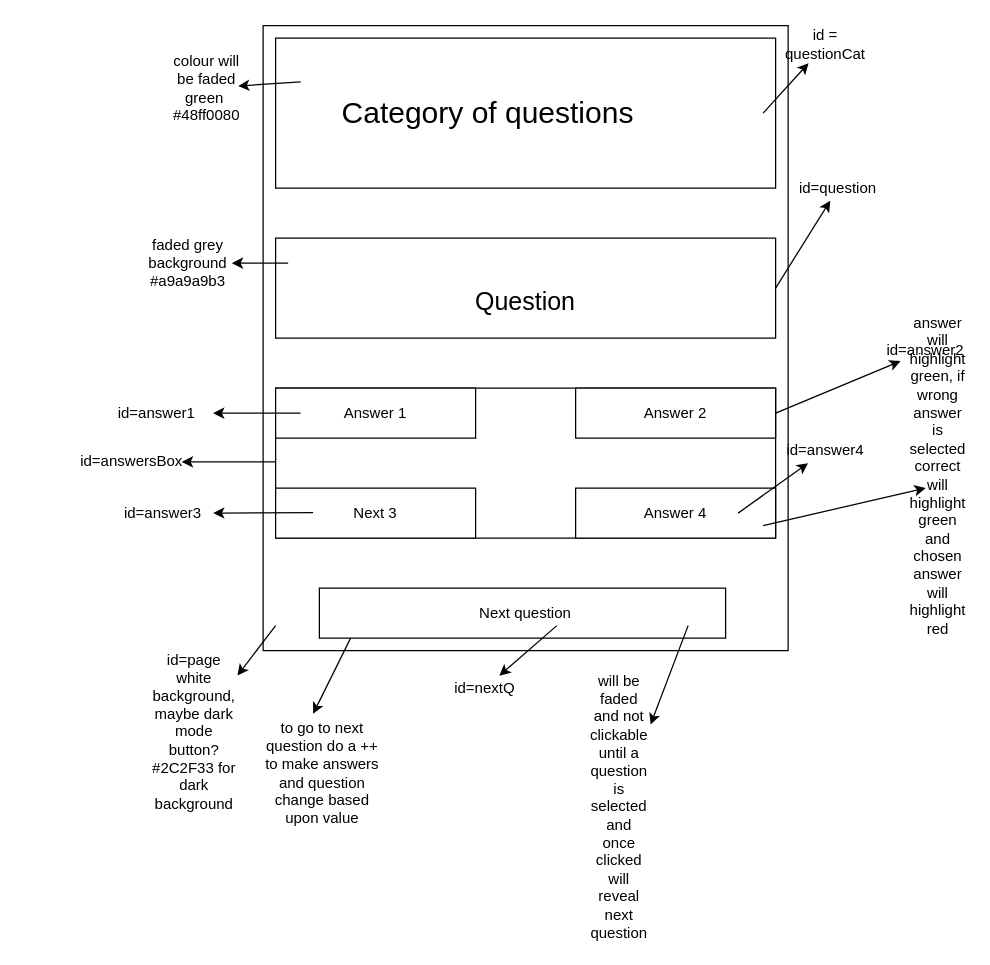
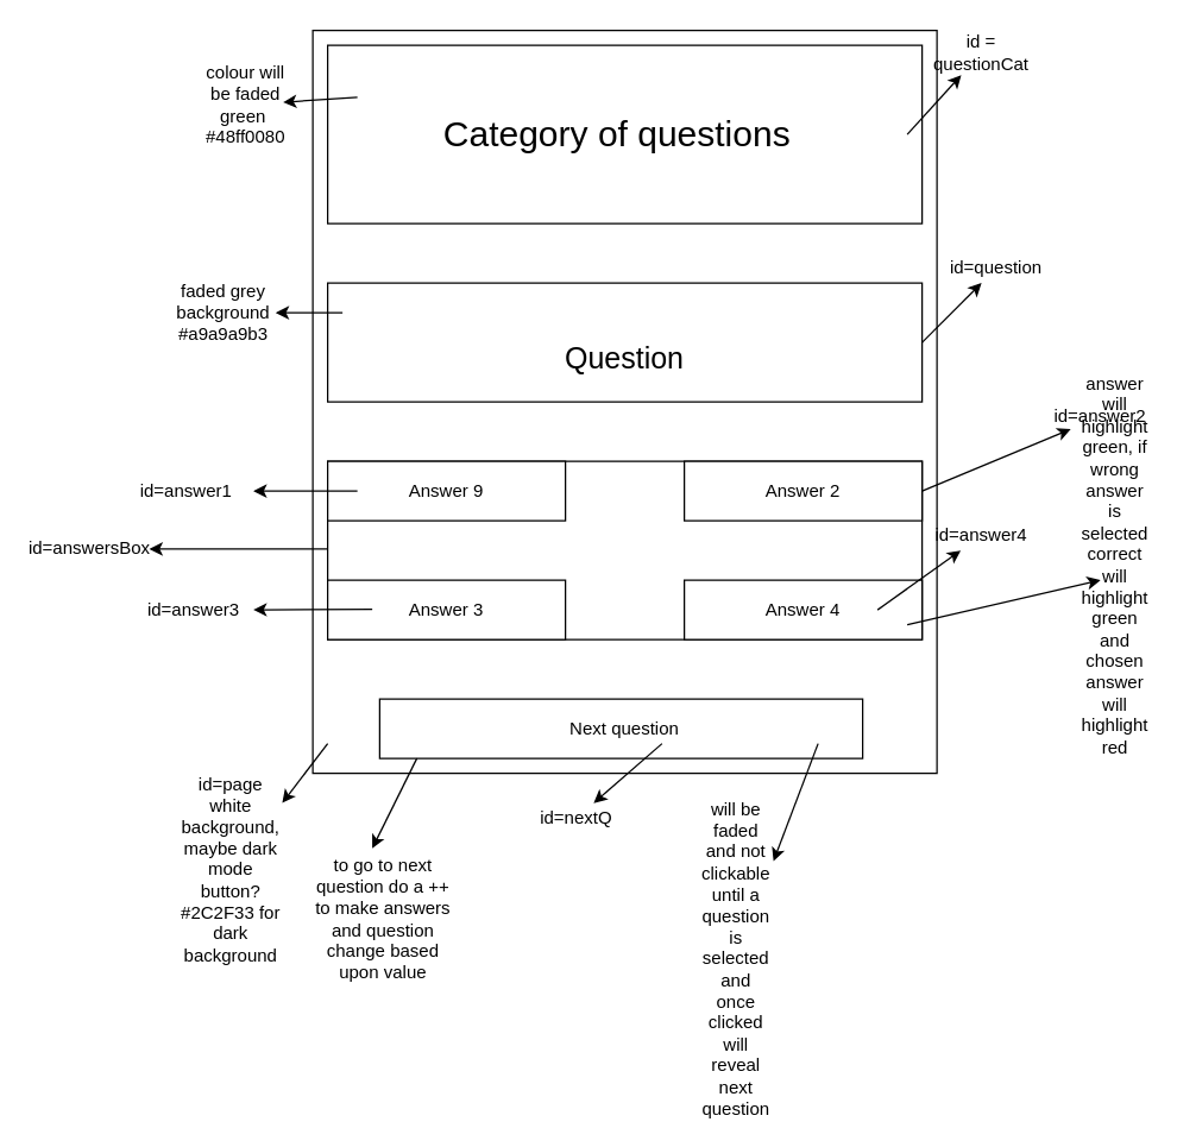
  <mxCell id="0" />
  <mxCell id="1" parent="0" />
  <mxCell id="2" value="" style="rounded=0;whiteSpace=wrap;html=1;" vertex="1" parent="1"><mxGeometry x="210" y="20" width="420" height="500" as="geometry" /></mxCell>
  <mxCell id="3" value="" style="rounded=0;whiteSpace=wrap;html=1;" vertex="1" parent="1"><mxGeometry x="220" y="310" width="400" height="120" as="geometry" /></mxCell>
  <mxCell id="4" value="" style="rounded=0;whiteSpace=wrap;html=1;" vertex="1" parent="1"><mxGeometry x="220" y="30" width="400" height="120" as="geometry" /></mxCell>
- <mxCell id="5" value="&lt;font style=&quot;font-size: 24px&quot;&gt;Category of questions&lt;/font&gt;" style="text;html=1;strokeColor=none;fillColor=none;align=center;verticalAlign=middle;whiteSpace=wrap;rounded=0;" vertex="1" parent="1"><mxGeometry x="230" y="60" width="320" height="60" as="geometry" /></mxCell>
+ <mxCell id="5" value="&lt;font style=&quot;font-size: 24px&quot;&gt;Category of questions&lt;/font&gt;" style="text;html=1;strokeColor=none;fillColor=none;align=center;verticalAlign=middle;whiteSpace=wrap;rounded=0;" vertex="1" parent="1"><mxGeometry x="255" y="60" width="320" height="60" as="geometry" /></mxCell>
  <mxCell id="6" value="" style="rounded=0;whiteSpace=wrap;html=1;" vertex="1" parent="1"><mxGeometry x="220" y="190" width="400" height="80" as="geometry" /></mxCell>
  <mxCell id="7" value="" style="rounded=0;whiteSpace=wrap;html=1;" vertex="1" parent="1"><mxGeometry x="220" y="310" width="160" height="40" as="geometry" /></mxCell>
  <mxCell id="8" value="&lt;font style=&quot;font-size: 20px&quot;&gt;Question&lt;/font&gt;" style="text;html=1;strokeColor=none;fillColor=none;align=center;verticalAlign=middle;whiteSpace=wrap;rounded=0;" vertex="1" parent="1"><mxGeometry x="250" y="220" width="340" height="40" as="geometry" /></mxCell>
- <mxCell id="9" value="Answer 1" style="text;html=1;strokeColor=none;fillColor=none;align=center;verticalAlign=middle;whiteSpace=wrap;rounded=0;" vertex="1" parent="1"><mxGeometry x="230" y="320" width="140" height="20" as="geometry" /></mxCell>
+ <mxCell id="9" value="Answer 9" style="text;html=1;strokeColor=none;fillColor=none;align=center;verticalAlign=middle;whiteSpace=wrap;rounded=0;" vertex="1" parent="1"><mxGeometry x="230" y="320" width="140" height="20" as="geometry" /></mxCell>
  <mxCell id="10" value="" style="rounded=0;whiteSpace=wrap;html=1;" vertex="1" parent="1"><mxGeometry x="460" y="310" width="160" height="40" as="geometry" /></mxCell>
  <mxCell id="11" value="Answer 2" style="text;html=1;strokeColor=none;fillColor=none;align=center;verticalAlign=middle;whiteSpace=wrap;rounded=0;" vertex="1" parent="1"><mxGeometry x="470" y="320" width="140" height="20" as="geometry" /></mxCell>
  <mxCell id="12" value="" style="rounded=0;whiteSpace=wrap;html=1;" vertex="1" parent="1"><mxGeometry x="220" y="390" width="160" height="40" as="geometry" /></mxCell>
- <mxCell id="13" value="Next 3" style="text;html=1;strokeColor=none;fillColor=none;align=center;verticalAlign=middle;whiteSpace=wrap;rounded=0;" vertex="1" parent="1"><mxGeometry x="230" y="400" width="140" height="20" as="geometry" /></mxCell>
+ <mxCell id="13" value="Answer 3" style="text;html=1;strokeColor=none;fillColor=none;align=center;verticalAlign=middle;whiteSpace=wrap;rounded=0;" vertex="1" parent="1"><mxGeometry x="230" y="400" width="140" height="20" as="geometry" /></mxCell>
  <mxCell id="14" value="" style="rounded=0;whiteSpace=wrap;html=1;" vertex="1" parent="1"><mxGeometry x="460" y="390" width="160" height="40" as="geometry" /></mxCell>
  <mxCell id="15" value="Answer 4" style="text;html=1;strokeColor=none;fillColor=none;align=center;verticalAlign=middle;whiteSpace=wrap;rounded=0;" vertex="1" parent="1"><mxGeometry x="470" y="400" width="140" height="20" as="geometry" /></mxCell>
  <mxCell id="16" value="" style="endArrow=classic;html=1;" edge="1" parent="1"><mxGeometry width="50" height="50" relative="1" as="geometry"><mxPoint x="610" y="420" as="sourcePoint" /><mxPoint x="740" y="390" as="targetPoint" /></mxGeometry></mxCell>
  <mxCell id="17" value="answer will highlight green, if wrong answer is selected correct will highlight green and chosen answer will highlight red" style="text;html=1;strokeColor=none;fillColor=none;align=center;verticalAlign=middle;whiteSpace=wrap;rounded=0;" vertex="1" parent="1"><mxGeometry x="730" y="370" width="40" height="20" as="geometry" /></mxCell>
  <mxCell id="18" value="" style="endArrow=classic;html=1;" edge="1" parent="1" target="19"><mxGeometry width="50" height="50" relative="1" as="geometry"><mxPoint x="610" y="90" as="sourcePoint" /><mxPoint x="660" y="40" as="targetPoint" /></mxGeometry></mxCell>
  <mxCell id="19" value="id = questionCat" style="text;html=1;strokeColor=none;fillColor=none;align=center;verticalAlign=middle;whiteSpace=wrap;rounded=0;" vertex="1" parent="1"><mxGeometry x="640" y="20" width="40" height="30" as="geometry" /></mxCell>
  <mxCell id="20" value="" style="endArrow=classic;html=1;" edge="1" parent="1" target="21"><mxGeometry width="50" height="50" relative="1" as="geometry"><mxPoint x="620" y="230" as="sourcePoint" /><mxPoint x="670" y="180" as="targetPoint" /></mxGeometry></mxCell>
- <mxCell id="21" value="id=question" style="text;html=1;strokeColor=none;fillColor=none;align=center;verticalAlign=middle;whiteSpace=wrap;rounded=0;" vertex="1" parent="1"><mxGeometry x="650" y="140" width="40" height="20" as="geometry" /></mxCell>
+ <mxCell id="21" value="id=question" style="text;html=1;strokeColor=none;fillColor=none;align=center;verticalAlign=middle;whiteSpace=wrap;rounded=0;" vertex="1" parent="1"><mxGeometry x="650" y="170" width="40" height="20" as="geometry" /></mxCell>
  <mxCell id="22" value="" style="endArrow=classic;html=1;" edge="1" parent="1" target="23"><mxGeometry width="50" height="50" relative="1" as="geometry"><mxPoint x="620" y="330" as="sourcePoint" /><mxPoint x="670" y="280" as="targetPoint" /></mxGeometry></mxCell>
  <mxCell id="23" value="id=answer2" style="text;html=1;strokeColor=none;fillColor=none;align=center;verticalAlign=middle;whiteSpace=wrap;rounded=0;" vertex="1" parent="1"><mxGeometry x="720" y="270" width="40" height="20" as="geometry" /></mxCell>
  <mxCell id="24" value="" style="endArrow=classic;html=1;" edge="1" parent="1"><mxGeometry width="50" height="50" relative="1" as="geometry"><mxPoint x="240" y="330" as="sourcePoint" /><mxPoint x="170" y="330" as="targetPoint" /></mxGeometry></mxCell>
  <mxCell id="25" value="id=answer1" style="text;html=1;strokeColor=none;fillColor=none;align=center;verticalAlign=middle;whiteSpace=wrap;rounded=0;" vertex="1" parent="1"><mxGeometry x="90" y="320" width="70" height="20" as="geometry" /></mxCell>
  <mxCell id="26" value="" style="endArrow=classic;html=1;" edge="1" parent="1"><mxGeometry width="50" height="50" relative="1" as="geometry"><mxPoint x="250" y="409.5" as="sourcePoint" /><mxPoint x="170" y="410" as="targetPoint" /></mxGeometry></mxCell>
  <mxCell id="27" value="id=answer3" style="text;html=1;strokeColor=none;fillColor=none;align=center;verticalAlign=middle;whiteSpace=wrap;rounded=0;" vertex="1" parent="1"><mxGeometry x="100" y="400" width="60" height="20" as="geometry" /></mxCell>
  <mxCell id="28" value="" style="endArrow=classic;html=1;" edge="1" parent="1" target="29"><mxGeometry width="50" height="50" relative="1" as="geometry"><mxPoint x="590" y="410" as="sourcePoint" /><mxPoint x="640" y="360" as="targetPoint" /></mxGeometry></mxCell>
  <mxCell id="29" value="id=answer4" style="text;html=1;strokeColor=none;fillColor=none;align=center;verticalAlign=middle;whiteSpace=wrap;rounded=0;" vertex="1" parent="1"><mxGeometry x="620" y="350" width="80" height="20" as="geometry" /></mxCell>
  <mxCell id="30" value="" style="rounded=0;whiteSpace=wrap;html=1;" vertex="1" parent="1"><mxGeometry x="255" y="470" width="325" height="40" as="geometry" /></mxCell>
  <mxCell id="31" value="Next question" style="text;html=1;strokeColor=none;fillColor=none;align=center;verticalAlign=middle;whiteSpace=wrap;rounded=0;" vertex="1" parent="1"><mxGeometry x="270" y="480" width="300" height="20" as="geometry" /></mxCell>
  <mxCell id="32" value="" style="endArrow=classic;html=1;" edge="1" parent="1" target="33"><mxGeometry width="50" height="50" relative="1" as="geometry"><mxPoint x="445" y="500" as="sourcePoint" /><mxPoint x="395" y="550" as="targetPoint" /></mxGeometry></mxCell>
  <mxCell id="33" value="id=nextQ" style="text;html=1;strokeColor=none;fillColor=none;align=center;verticalAlign=middle;whiteSpace=wrap;rounded=0;" vertex="1" parent="1"><mxGeometry x="340" y="540" width="95" height="20" as="geometry" /></mxCell>
  <mxCell id="34" value="" style="endArrow=classic;html=1;" edge="1" parent="1" target="35"><mxGeometry width="50" height="50" relative="1" as="geometry"><mxPoint x="550" y="500" as="sourcePoint" /><mxPoint x="500" y="550" as="targetPoint" /></mxGeometry></mxCell>
  <mxCell id="35" value="will be faded and not clickable until a question is selected and once clicked will reveal next question" style="text;html=1;strokeColor=none;fillColor=none;align=center;verticalAlign=middle;whiteSpace=wrap;rounded=0;" vertex="1" parent="1"><mxGeometry x="470" y="540" width="50" height="210" as="geometry" /></mxCell>
  <mxCell id="36" value="" style="endArrow=classic;html=1;" edge="1" parent="1" target="37"><mxGeometry width="50" height="50" relative="1" as="geometry"><mxPoint x="240" y="65" as="sourcePoint" /><mxPoint x="190" y="115" as="targetPoint" /></mxGeometry></mxCell>
  <mxCell id="37" value="colour will be faded green&amp;nbsp;&lt;br&gt;#48ff0080" style="text;html=1;strokeColor=none;fillColor=none;align=center;verticalAlign=middle;whiteSpace=wrap;rounded=0;rotation=0;" vertex="1" parent="1"><mxGeometry x="140" y="60" width="50" height="20" as="geometry" /></mxCell>
  <mxCell id="38" value="" style="endArrow=classic;html=1;" edge="1" parent="1" target="39"><mxGeometry width="50" height="50" relative="1" as="geometry"><mxPoint x="230" y="210" as="sourcePoint" /><mxPoint x="170" y="210" as="targetPoint" /></mxGeometry></mxCell>
  <mxCell id="39" value="faded grey background&lt;br&gt;#a9a9a9b3" style="text;html=1;strokeColor=none;fillColor=none;align=center;verticalAlign=middle;whiteSpace=wrap;rounded=0;" vertex="1" parent="1"><mxGeometry x="115" y="200" width="70" height="20" as="geometry" /></mxCell>
  <mxCell id="40" value="" style="endArrow=classic;html=1;" edge="1" parent="1" target="41"><mxGeometry width="50" height="50" relative="1" as="geometry"><mxPoint x="220" y="369" as="sourcePoint" /><mxPoint x="80" y="369" as="targetPoint" /></mxGeometry></mxCell>
- <mxCell id="41" value="id=answersBox" style="text;html=1;strokeColor=none;fillColor=none;align=center;verticalAlign=middle;whiteSpace=wrap;rounded=0;" vertex="1" parent="1"><mxGeometry x="65" y="359" width="80" height="20" as="geometry" /></mxCell>
+ <mxCell id="41" value="id=answersBox" style="text;html=1;strokeColor=none;fillColor=none;align=center;verticalAlign=middle;whiteSpace=wrap;rounded=0;" vertex="1" parent="1"><mxGeometry x="20" y="359" width="80" height="20" as="geometry" /></mxCell>
  <mxCell id="42" value="" style="endArrow=classic;html=1;" edge="1" parent="1" target="43"><mxGeometry width="50" height="50" relative="1" as="geometry"><mxPoint x="220" y="500" as="sourcePoint" /><mxPoint x="170" y="550" as="targetPoint" /></mxGeometry></mxCell>
  <mxCell id="43" value="id=page&lt;br&gt;white background, maybe dark mode button?&lt;br&gt;#2C2F33 for dark background" style="text;html=1;strokeColor=none;fillColor=none;align=center;verticalAlign=middle;whiteSpace=wrap;rounded=0;" vertex="1" parent="1"><mxGeometry x="120" y="540" width="70" height="90" as="geometry" /></mxCell>
  <mxCell id="44" value="" style="endArrow=classic;html=1;" edge="1" parent="1"><mxGeometry width="50" height="50" relative="1" as="geometry"><mxPoint x="280" y="510" as="sourcePoint" /><mxPoint x="250" y="570.5" as="targetPoint" /></mxGeometry></mxCell>
  <mxCell id="45" value="to go to next question do a ++ to make answers and question change based upon value" style="text;html=1;strokeColor=none;fillColor=none;align=center;verticalAlign=middle;whiteSpace=wrap;rounded=0;" vertex="1" parent="1"><mxGeometry x="210" y="565" width="95" height="105" as="geometry" /></mxCell>
